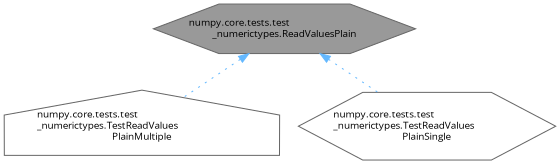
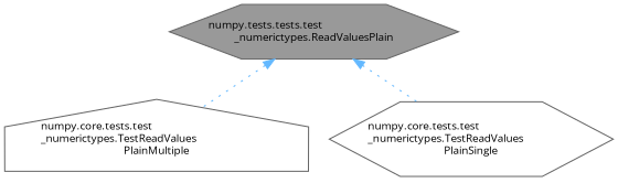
  digraph {
    rankdir=TB
    fontname="Open Sans"
    node [color=gray40 fillcolor=white fontname="Open Sans" fontsize=10 shape=hexagon style=filled]
    edge [color=steelblue1 dir=back fontname="Open Sans" fontsize=10 labelfontname=Helvetica labelfontsize=10 style=dotted]
-   n1 [fillcolor=grey60 fontcolor=black height=0.2 label="numpy.core.tests.test\l_numerictypes.ReadValuesPlain" width=0.4]
+   n1 [fillcolor=grey60 fontcolor=black height=0.2 label="numpy.tests.tests.test\l_numerictypes.ReadValuesPlain" width=0.4]
    n2 [height=0.2 label="numpy.core.tests.test\l_numerictypes.TestReadValues\lPlainMultiple" shape=house width=0.4]
    n3 [height=0.2 label="numpy.core.tests.test\l_numerictypes.TestReadValues\lPlainSingle" width=0.4]
    n1 -> n2
    n1 -> n3
  }
